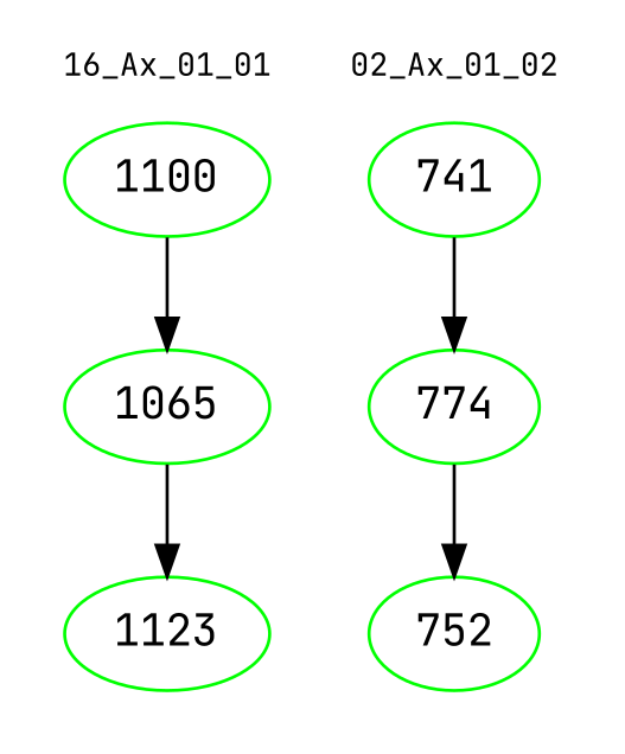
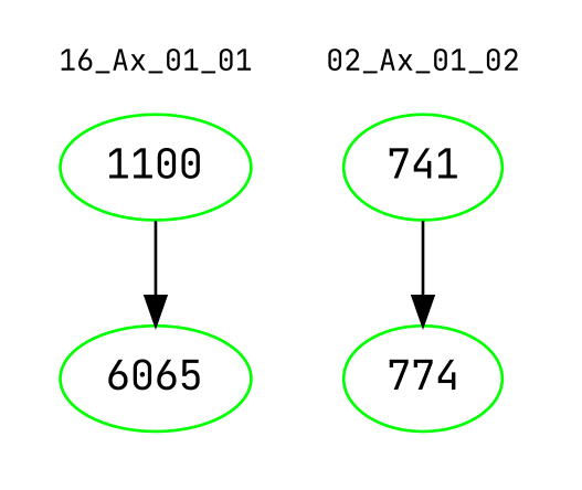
  digraph {
    fontname="JetBrains Mono"
    node [color=green fontname="JetBrains Mono"]
    edge [color=black fontname="JetBrains Mono"]
    n1 [label=1100]
-   n2 [label=1065]
-   n3 [label=1123]
+   n2 [label=6065]
    n4 [label=741]
    n5 [label=774]
-   n6 [label=752]
    subgraph cluster_1 {
      color=white
      fontsize=10
      label="16_Ax_01_01"
      n1
      n2
-     n3
    }
    subgraph cluster_2 {
      color=white
      fontsize=10
      label="02_Ax_01_02"
      n4
      n5
-     n6
    }
    n1 -> n2
-   n2 -> n3
    n4 -> n5
-   n5 -> n6
  }
